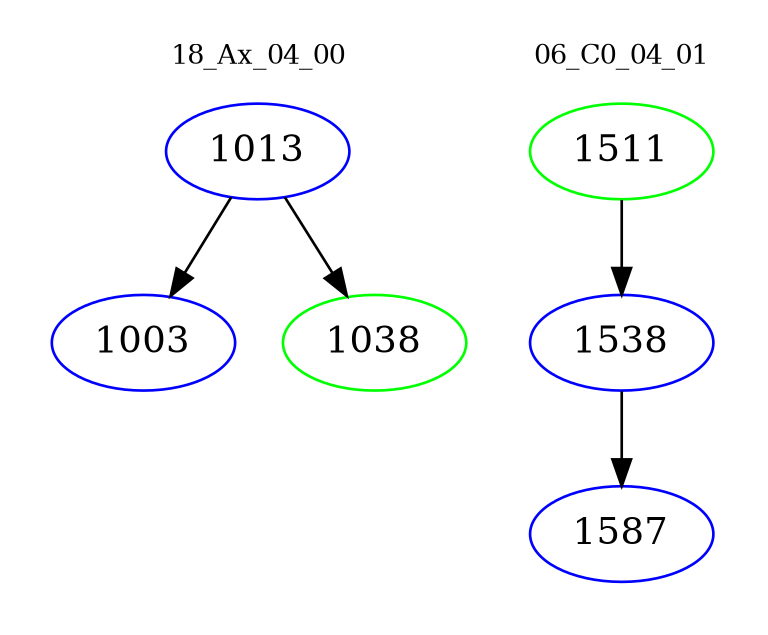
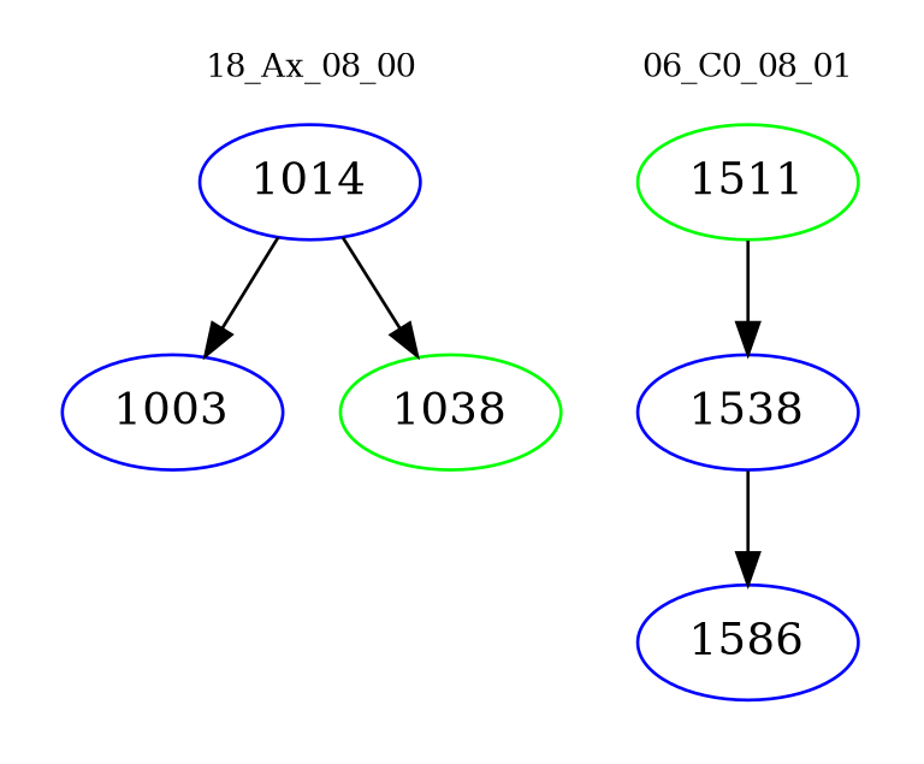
  digraph {
    node [color=blue]
    edge [color=black]
-   n1 [label=1013]
+   n1 [label=1014]
    n2 [label=1003]
    n3 [color=green label=1038]
    n4 [label=1538]
    n5 [color=green label=1511]
-   n6 [label=1587]
+   n6 [label=1586]
    subgraph cluster_1 {
      color=white
      fontsize=10
-     label="18_Ax_04_00"
+     label="18_Ax_08_00"
      n1
      n2
      n3
    }
    subgraph cluster_2 {
      color=white
      fontsize=10
-     label="06_C0_04_01"
+     label="06_C0_08_01"
      n4
      n5
      n6
    }
    n1 -> n2
    n1 -> n3
    n4 -> n6
    n5 -> n4
  }
